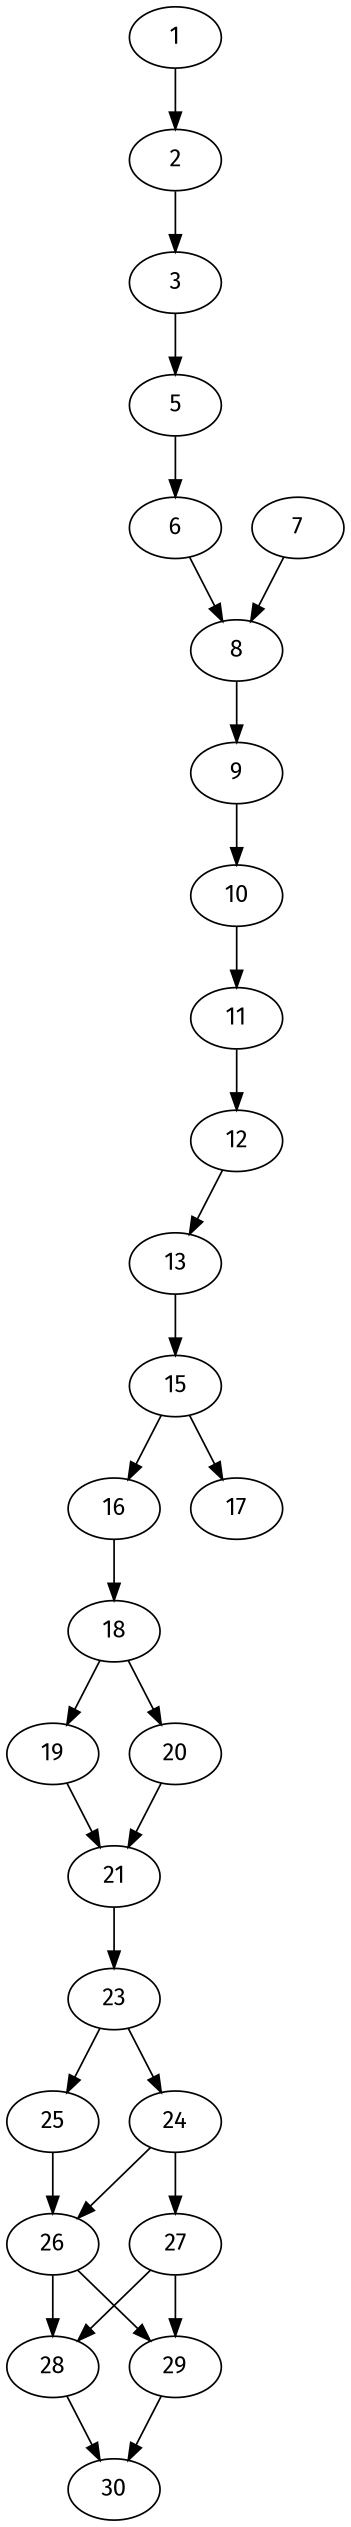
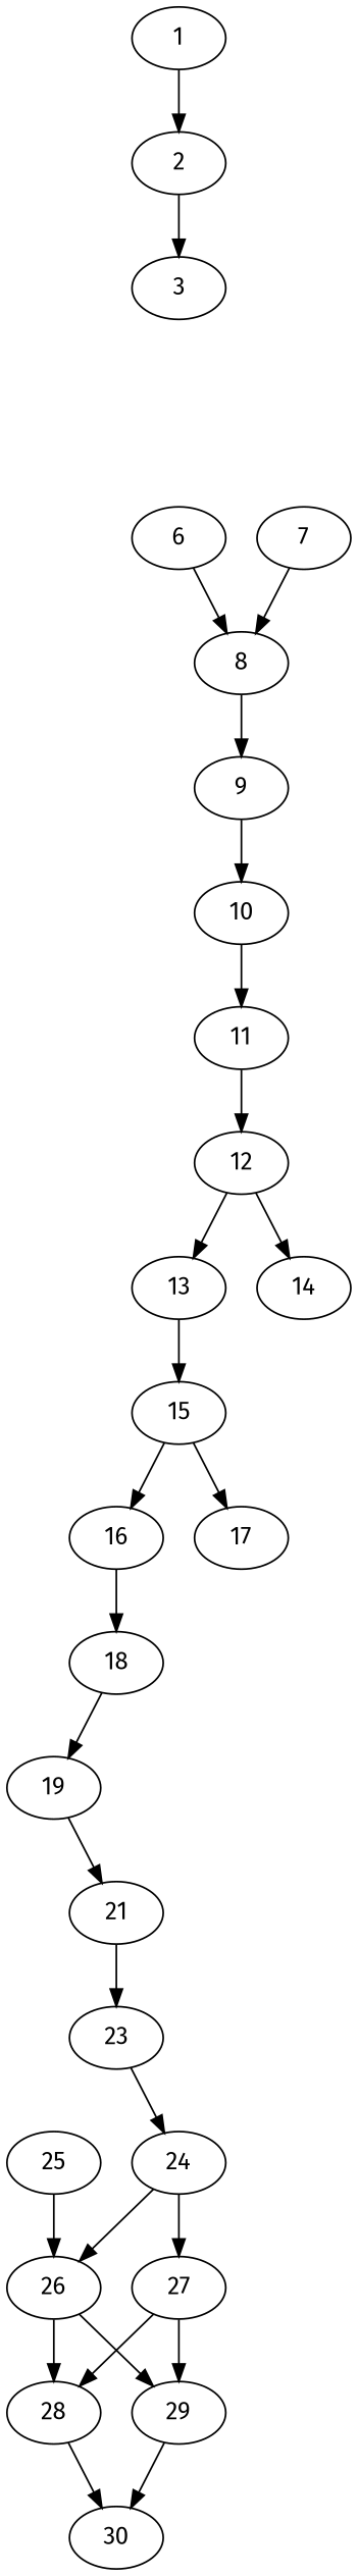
  digraph {
    fontname="Fira Sans"
    node [alpha=0.19 fontname="Fira Sans"]
    edge [fontname="Fira Sans"]
    1 [alpha=0.10 expect_size=26548224]
    2 [expect_size=13875200]
    3 [alpha=0.10 expect_size=34524160]
-   5 [alpha=0.10 expect_size=6116352]
    6 [alpha=0.14 expect_size=10058752]
    8 [alpha=0.17 expect_size=24586240]
    7 [alpha=0.13 expect_size=22625280]
    9 [alpha=0.03 expect_size=10698752]
    10 [alpha=0.16 expect_size=49179648]
    11 [alpha=0.18 expect_size=16512000]
    12 [alpha=0.14 expect_size=39805952]
    13 [alpha=0.08 expect_size=37743616]
+   14 [alpha=0.03 expect_size=14095360]
    15 [alpha=0.14 expect_size=42187776]
    16 [alpha=0.09 expect_size=17871872]
    17 [alpha=0.09 expect_size=50367488]
    18 [alpha=0.03 expect_size=33511424]
    19 [alpha=0.08 expect_size=25417728]
-   20 [alpha=0.05 expect_size=31954944]
    21 [alpha=0.12 expect_size=23615488]
    23 [alpha=0.04 expect_size=51875840]
    24 [alpha=0.02 expect_size=23654400]
    25 [expect_size=29880320]
    26 [expect_size=15511552]
    27 [alpha=0.06 expect_size=37239808]
    28 [alpha=0.01 expect_size=10714112]
    29 [expect_size=17241088]
    30 [alpha=0.15 expect_size=35603456]
    1 -> 2
    2 -> 3
-   3 -> 5
-   5 -> 6
    6 -> 8
    8 -> 9
    7 -> 8
    9 -> 10
    10 -> 11
    11 -> 12
    12 -> 13
+   12 -> 14
    13 -> 15
    15 -> 16
    15 -> 17
    16 -> 18
    18 -> 19
-   18 -> 20
    19 -> 21
-   20 -> 21
    21 -> 23
    23 -> 24
-   23 -> 25
    24 -> 26
    24 -> 27
    25 -> 26
    26 -> 28
    26 -> 29
    27 -> 28
    27 -> 29
    28 -> 30
    29 -> 30
  }
